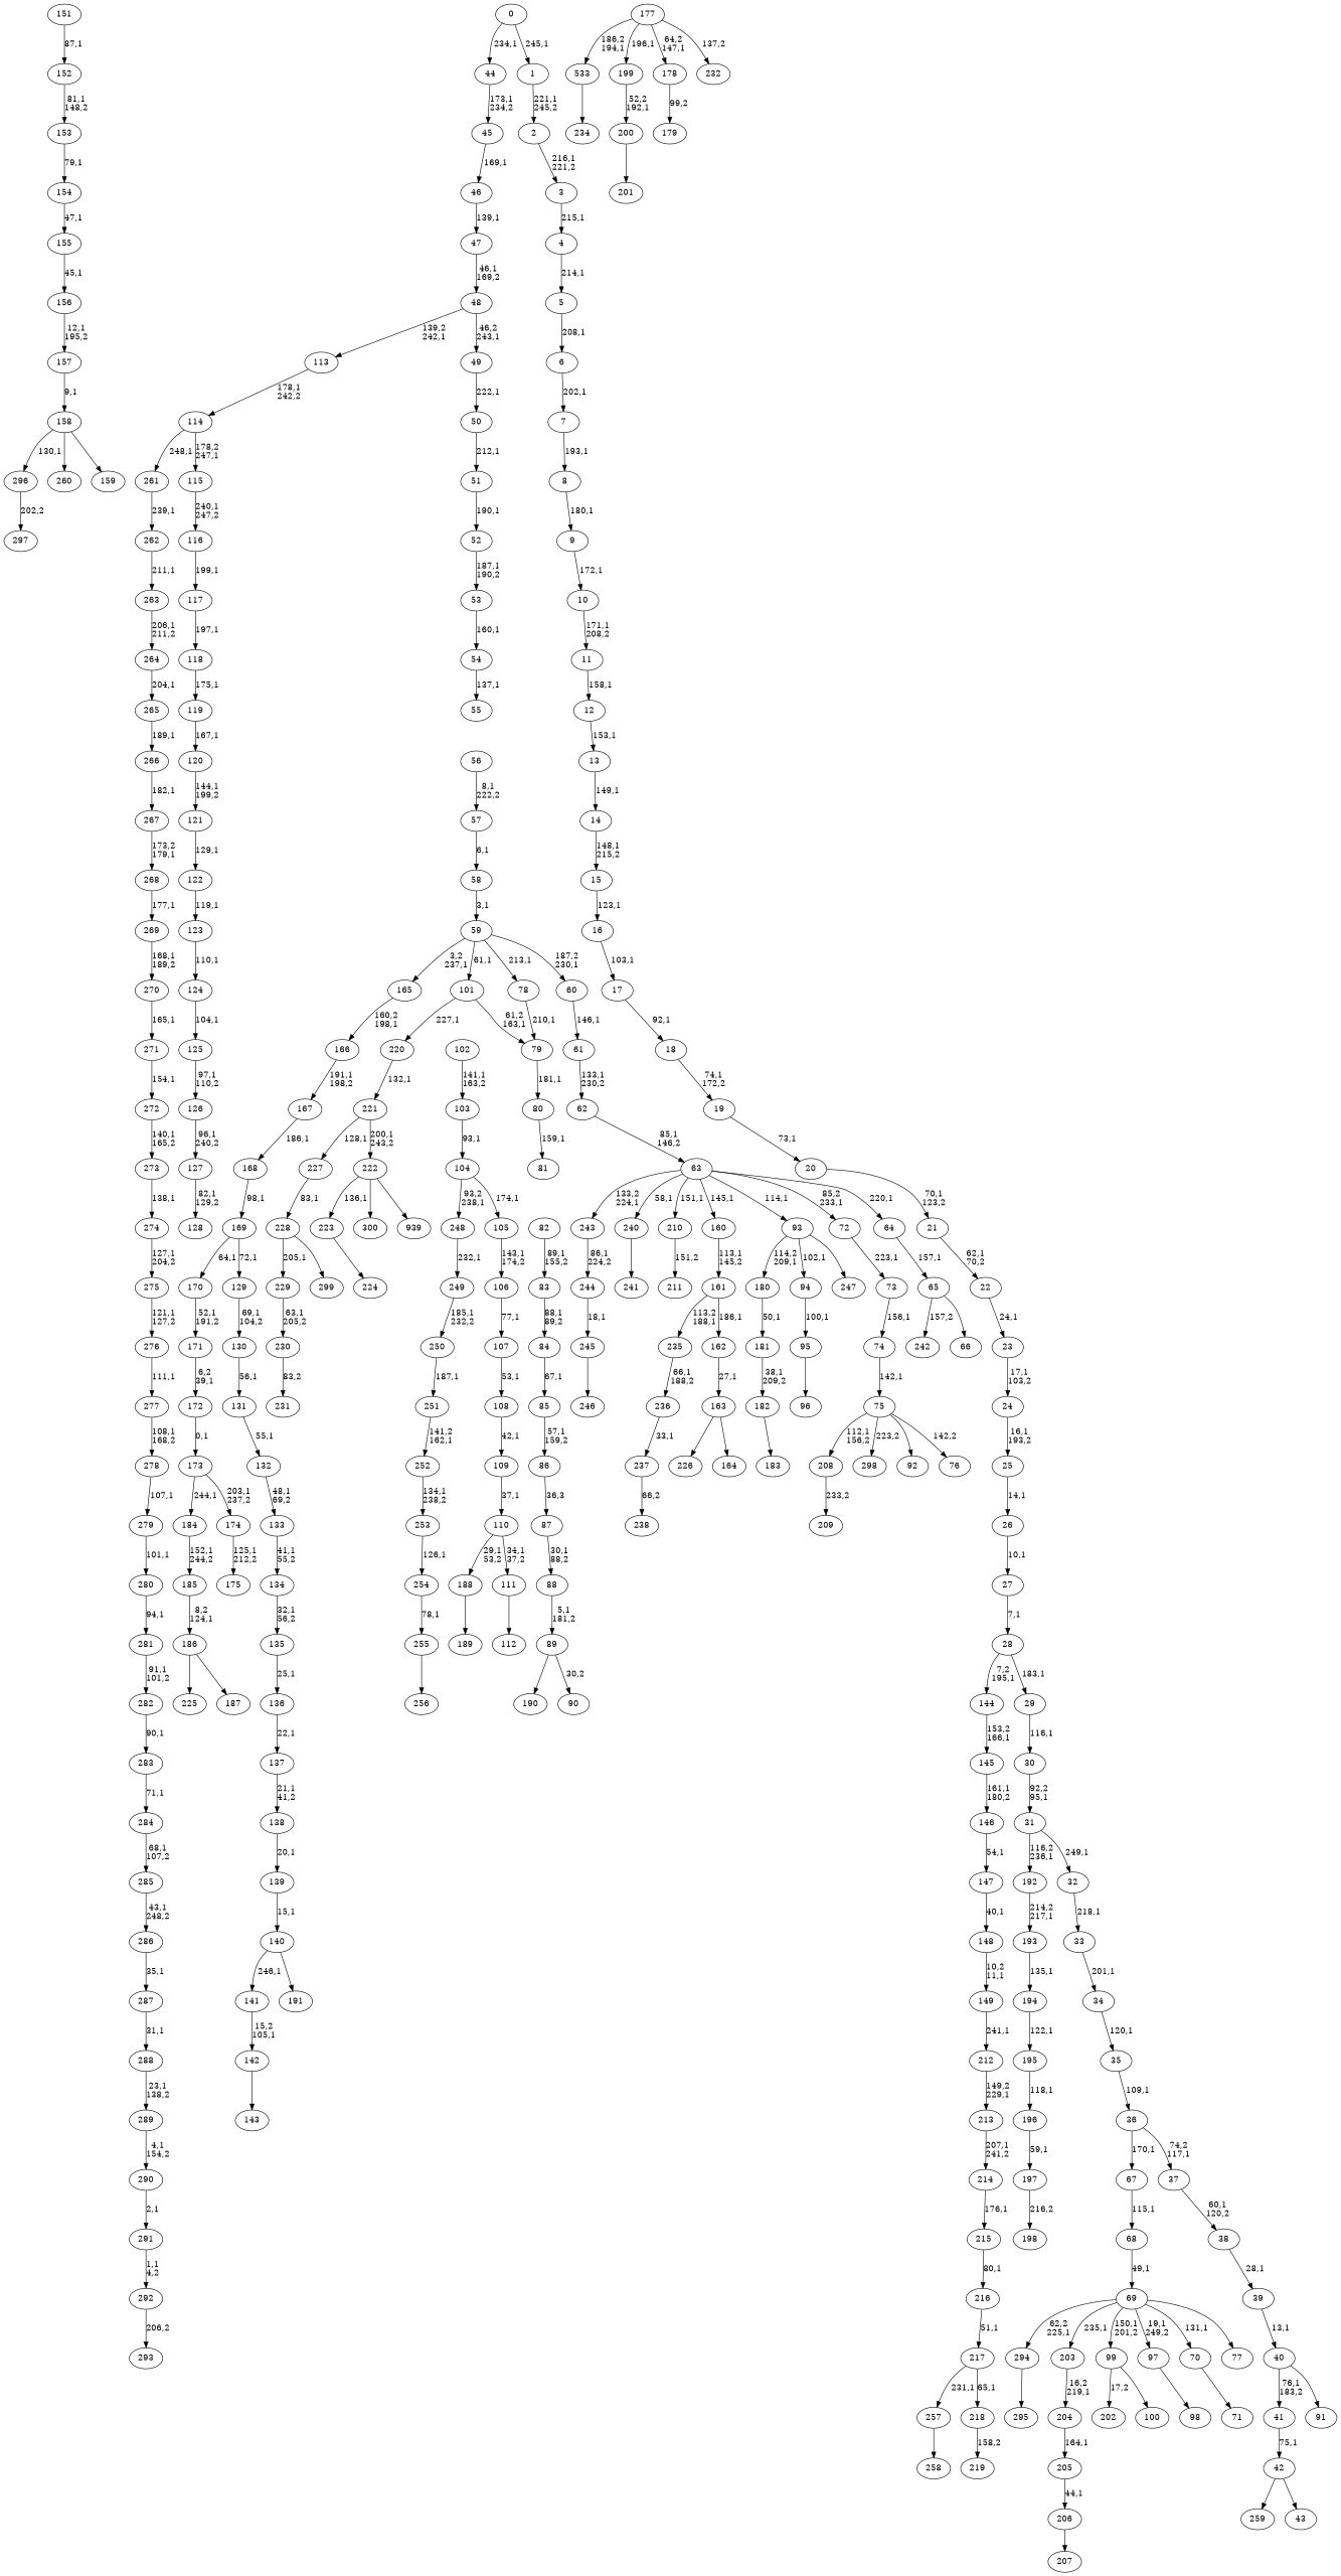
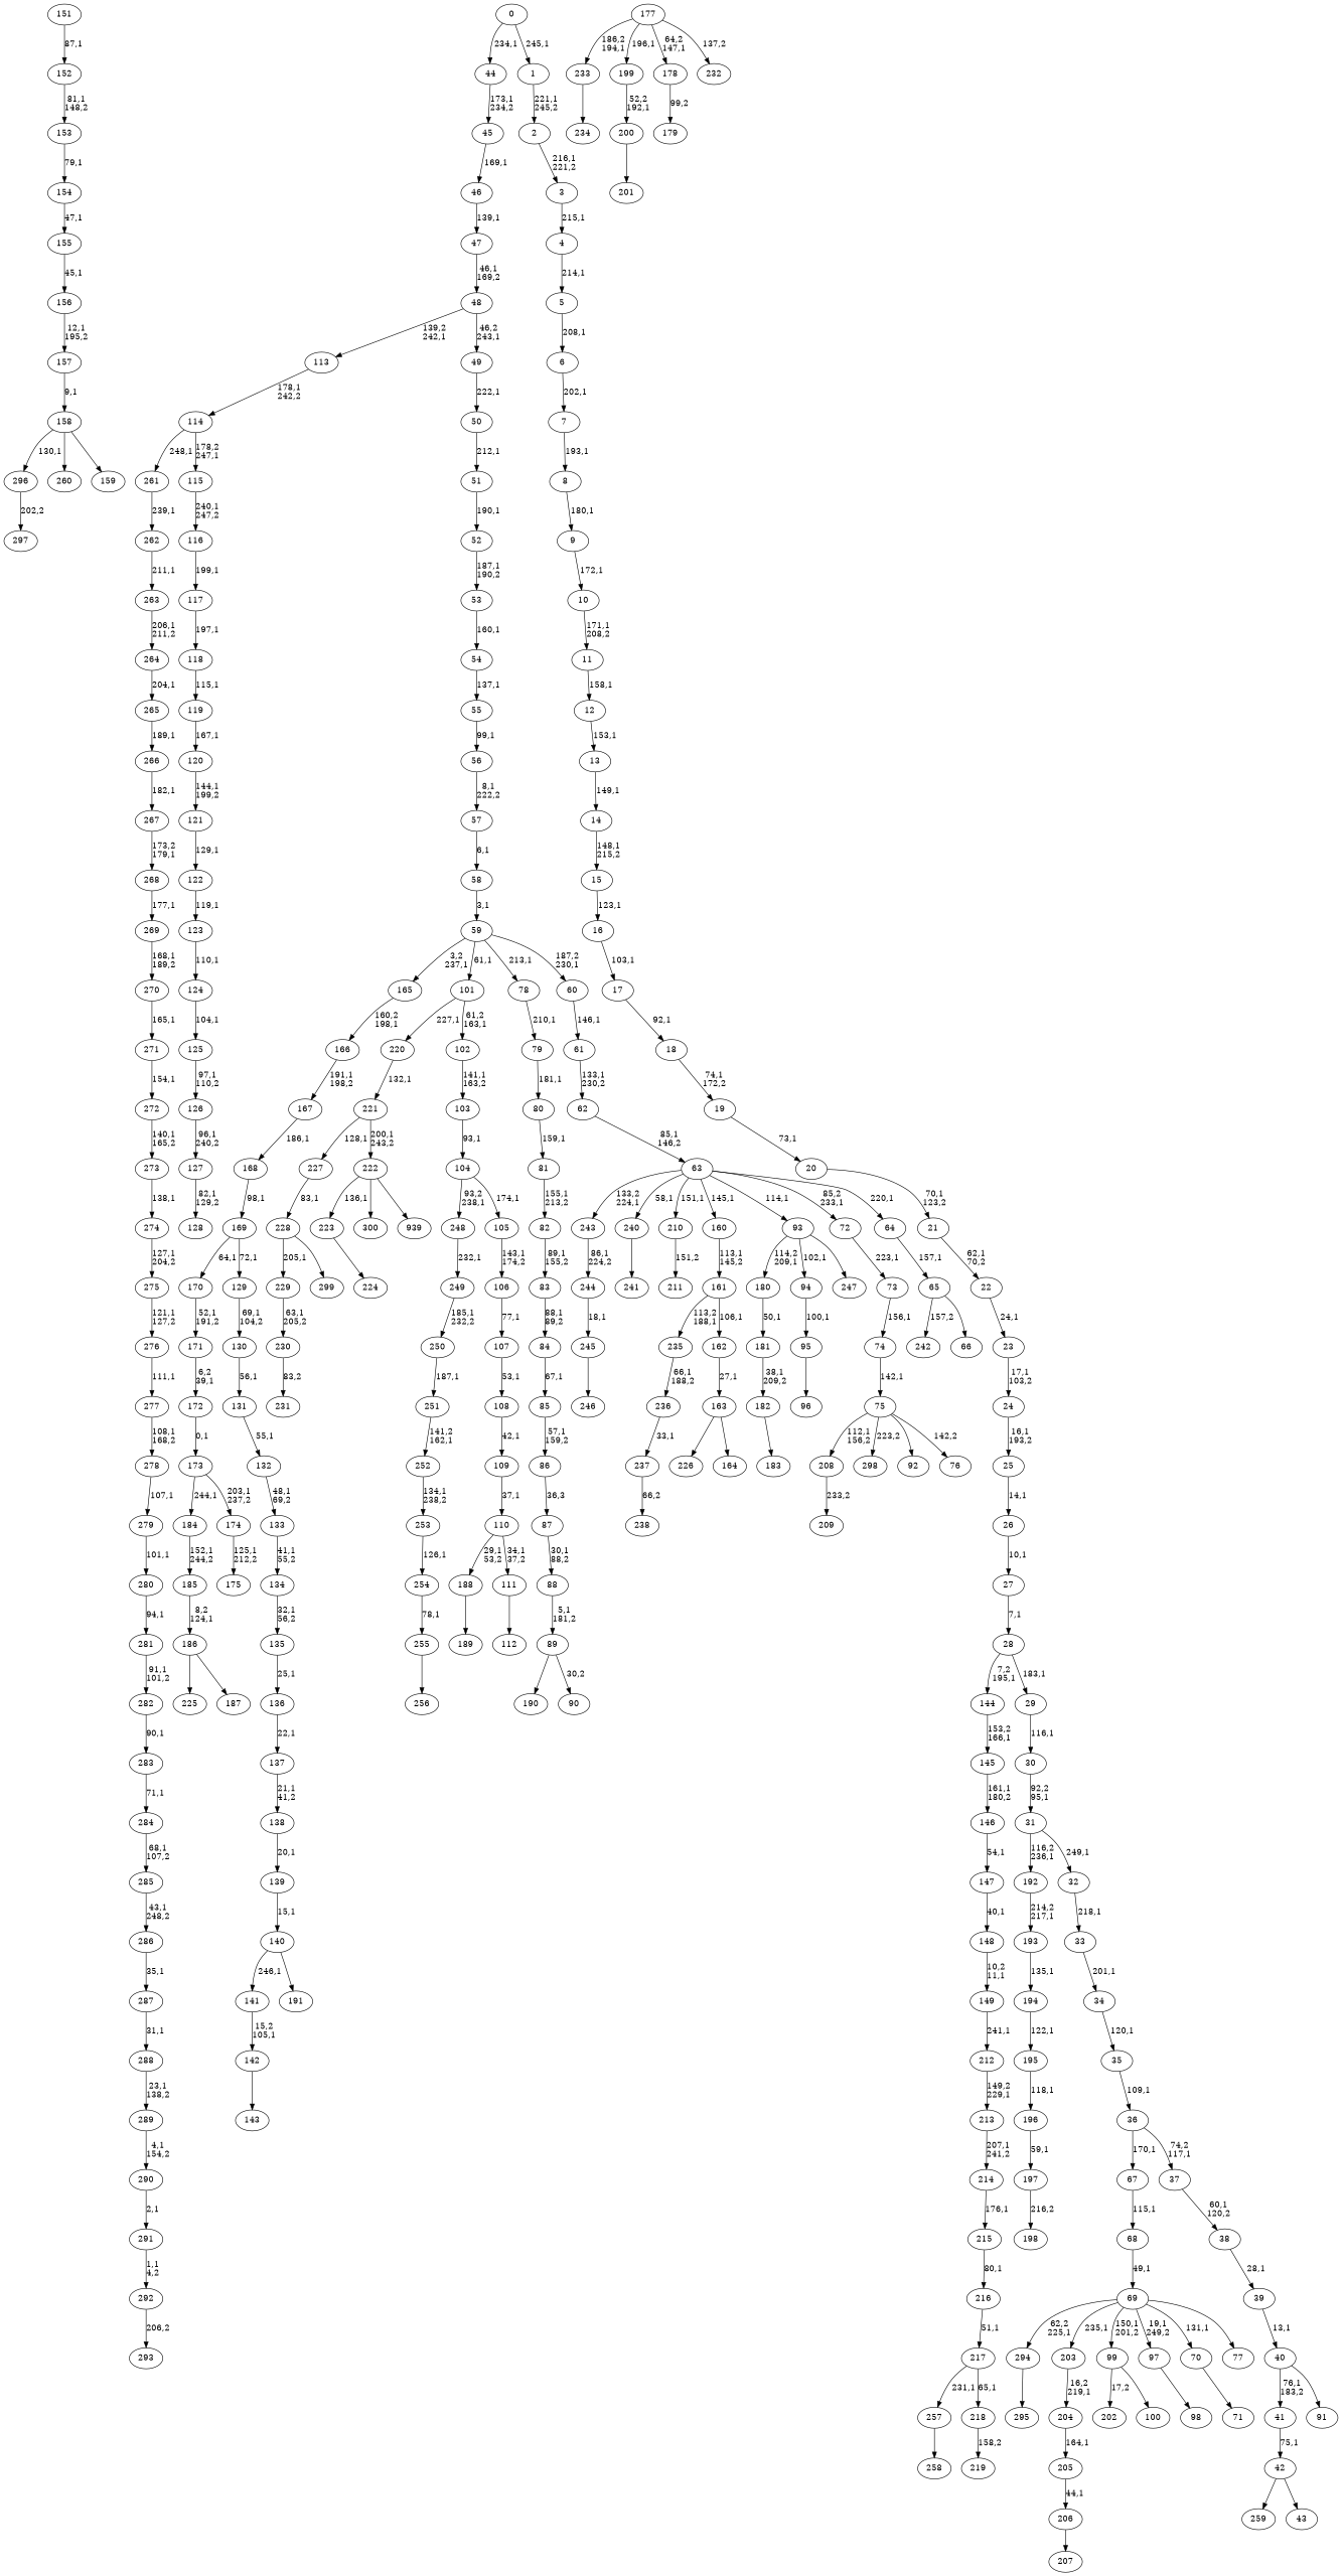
  digraph {
    296
    297
    294
    295
    292
    293
    291
    290
    289
    288
    287
    286
    285
    284
    283
    282
    281
    280
    279
    278
    277
    276
    275
    274
    273
    272
    271
    270
    269
    268
    267
    266
    265
    264
    263
    262
    261
    257
    258
    255
    256
    254
    253
    252
    251
    250
    249
    248
    245
    246
    244
    243
    240
    241
    237
    238
    236
    235
-   233 [label=533]
+   233
    234
    230
    231
    229
    228
    299
    227
    223
    224
    222
    300
    n71 [label=939]
    221
    220
    218
    219
    217
    216
    215
    214
    213
    212
    210
    211
    208
    209
    206
    207
    205
    204
    203
    200
    201
    199
    197
    198
    196
    195
    194
    193
    192
    188
    189
    186
    225
    187
    185
    184
    182
    183
    181
    180
    178
    179
    177
    232
    174
    175
    173
    172
    171
    170
    169
    129
    168
    167
    166
    165
    163
    226
    164
    162
    161
    160
    158
    260
    159
    157
    156
    155
    154
    153
    152
    151
    149
    148
    147
    146
    145
    144
    142
    143
    141
    140
    191
    139
    138
    137
    136
    135
    134
    133
    132
    131
    130
    127
    128
    126
    125
    124
    123
    122
    121
    120
    119
    118
    117
    116
    115
    114
    113
    111
    112
    110
    109
    108
    107
    106
    105
    104
    103
    102
    101
    99
    202
    100
    97
    98
    95
    96
    94
    93
    247
    89
    190
    90
    88
    87
    86
    85
    84
    83
    82
    81
    80
    79
    78
    75
    298
    92
    76
    74
    73
    72
    70
    71
    69
    77
    68
    67
    65
    242
    66
    64
    63
    62
    61
    60
    59
    58
    57
    56
    55
    54
    53
    52
    51
    50
    49
    48
    47
    46
    45
    44
    42
    259
    43
    41
    40
    91
    39
    38
    37
    36
    35
    34
    33
    32
    31
    30
    29
    28
    27
    26
    25
    24
    23
    22
    21
    20
    19
    18
    17
    16
    15
    14
    13
    12
    11
    10
    9
    8
    7
    6
    5
    4
    3
    2
    1
    0
    296 -> 297 [label="202,2"]
    294 -> 295
    292 -> 293 [label="206,2"]
    291 -> 292 [label="1,1\n4,2"]
    290 -> 291 [label="2,1"]
    289 -> 290 [label="4,1\n154,2"]
    288 -> 289 [label="23,1\n138,2"]
    287 -> 288 [label="31,1"]
    286 -> 287 [label="35,1"]
    285 -> 286 [label="43,1\n248,2"]
    284 -> 285 [label="68,1\n107,2"]
    283 -> 284 [label="71,1"]
    282 -> 283 [label="90,1"]
    281 -> 282 [label="91,1\n101,2"]
    280 -> 281 [label="94,1"]
    279 -> 280 [label="101,1"]
    278 -> 279 [label="107,1"]
    277 -> 278 [label="108,1\n168,2"]
    276 -> 277 [label="111,1"]
    275 -> 276 [label="121,1\n127,2"]
    274 -> 275 [label="127,1\n204,2"]
    273 -> 274 [label="138,1"]
    272 -> 273 [label="140,1\n165,2"]
    271 -> 272 [label="154,1"]
    270 -> 271 [label="165,1"]
    269 -> 270 [label="168,1\n189,2"]
    268 -> 269 [label="177,1"]
    267 -> 268 [label="173,2\n179,1"]
    266 -> 267 [label="182,1"]
    265 -> 266 [label="189,1"]
    264 -> 265 [label="204,1"]
    263 -> 264 [label="206,1\n211,2"]
    262 -> 263 [label="211,1"]
    261 -> 262 [label="239,1"]
    257 -> 258
    255 -> 256
    254 -> 255 [label="78,1"]
    253 -> 254 [label="126,1"]
    252 -> 253 [label="134,1\n238,2"]
    251 -> 252 [label="141,2\n162,1"]
    250 -> 251 [label="187,1"]
    249 -> 250 [label="185,1\n232,2"]
    248 -> 249 [label="232,1"]
    245 -> 246
    244 -> 245 [label="18,1"]
    243 -> 244 [label="86,1\n224,2"]
    240 -> 241
    237 -> 238 [label="66,2"]
    236 -> 237 [label="33,1"]
    235 -> 236 [label="66,1\n188,2"]
    233 -> 234
    230 -> 231 [label="83,2"]
    229 -> 230 [label="63,1\n205,2"]
    228 -> 229 [label="205,1"]
    228 -> 299
    227 -> 228 [label="83,1"]
    223 -> 224
    222 -> 223 [label="136,1"]
    222 -> 300
    222 -> n71
    221 -> 227 [label="128,1"]
    221 -> 222 [label="200,1\n243,2"]
    220 -> 221 [label="132,1"]
    218 -> 219 [label="158,2"]
    217 -> 257 [label="231,1"]
    217 -> 218 [label="65,1"]
    216 -> 217 [label="51,1"]
    215 -> 216 [label="80,1"]
    214 -> 215 [label="176,1"]
    213 -> 214 [label="207,1\n241,2"]
    212 -> 213 [label="149,2\n229,1"]
    210 -> 211 [label="151,2"]
    208 -> 209 [label="233,2"]
    206 -> 207
    205 -> 206 [label="44,1"]
    204 -> 205 [label="164,1"]
    203 -> 204 [label="16,2\n219,1"]
    200 -> 201
    199 -> 200 [label="52,2\n192,1"]
    197 -> 198 [label="216,2"]
    196 -> 197 [label="59,1"]
    195 -> 196 [label="118,1"]
    194 -> 195 [label="122,1"]
    193 -> 194 [label="135,1"]
    192 -> 193 [label="214,2\n217,1"]
    188 -> 189
    186 -> 225
    186 -> 187
    185 -> 186 [label="8,2\n124,1"]
    184 -> 185 [label="152,1\n244,2"]
    182 -> 183
    181 -> 182 [label="38,1\n209,2"]
    180 -> 181 [label="50,1"]
    178 -> 179 [label="99,2"]
    177 -> 233 [label="186,2\n194,1"]
    177 -> 199 [label="196,1"]
    177 -> 178 [label="64,2\n147,1"]
    177 -> 232 [label="137,2"]
    174 -> 175 [label="125,1\n212,2"]
    173 -> 184 [label="244,1"]
    173 -> 174 [label="203,1\n237,2"]
    172 -> 173 [label="0,1"]
    171 -> 172 [label="6,2\n39,1"]
    170 -> 171 [label="52,1\n191,2"]
    169 -> 170 [label="64,1"]
    169 -> 129 [label="72,1"]
    129 -> 130 [label="69,1\n104,2"]
    168 -> 169 [label="98,1"]
    167 -> 168 [label="186,1"]
    166 -> 167 [label="191,1\n198,2"]
    165 -> 166 [label="160,2\n198,1"]
    163 -> 226
    163 -> 164
    162 -> 163 [label="27,1"]
    161 -> 235 [label="113,2\n188,1"]
-   161 -> 162 [label="186,1"]
+   161 -> 162 [label="106,1"]
    160 -> 161 [label="113,1\n145,2"]
    158 -> 296 [label="130,1"]
    158 -> 260
    158 -> 159
    157 -> 158 [label="9,1"]
    156 -> 157 [label="12,1\n195,2"]
    155 -> 156 [label="45,1"]
    154 -> 155 [label="47,1"]
    153 -> 154 [label="79,1"]
    152 -> 153 [label="81,1\n148,2"]
    151 -> 152 [label="87,1"]
    149 -> 212 [label="241,1"]
    148 -> 149 [label="10,2\n11,1"]
    147 -> 148 [label="40,1"]
    146 -> 147 [label="54,1"]
    145 -> 146 [label="161,1\n180,2"]
    144 -> 145 [label="153,2\n166,1"]
    142 -> 143
    141 -> 142 [label="15,2\n105,1"]
    140 -> 141 [label="246,1"]
    140 -> 191
    139 -> 140 [label="15,1"]
    138 -> 139 [label="20,1"]
    137 -> 138 [label="21,1\n41,2"]
    136 -> 137 [label="22,1"]
    135 -> 136 [label="25,1"]
    134 -> 135 [label="32,1\n56,2"]
    133 -> 134 [label="41,1\n55,2"]
    132 -> 133 [label="48,1\n69,2"]
    131 -> 132 [label="55,1"]
    130 -> 131 [label="56,1"]
    127 -> 128 [label="82,1\n129,2"]
    126 -> 127 [label="96,1\n240,2"]
    125 -> 126 [label="97,1\n110,2"]
    124 -> 125 [label="104,1"]
    123 -> 124 [label="110,1"]
    122 -> 123 [label="119,1"]
    121 -> 122 [label="129,1"]
    120 -> 121 [label="144,1\n199,2"]
    119 -> 120 [label="167,1"]
-   118 -> 119 [label="175,1"]
+   118 -> 119 [label="115,1"]
    117 -> 118 [label="197,1"]
    116 -> 117 [label="199,1"]
    115 -> 116 [label="240,1\n247,2"]
    114 -> 261 [label="248,1"]
    114 -> 115 [label="178,2\n247,1"]
    113 -> 114 [label="178,1\n242,2"]
    111 -> 112
    110 -> 188 [label="29,1\n53,2"]
    110 -> 111 [label="34,1\n37,2"]
    109 -> 110 [label="37,1"]
    108 -> 109 [label="42,1"]
    107 -> 108 [label="53,1"]
    106 -> 107 [label="77,1"]
    105 -> 106 [label="143,1\n174,2"]
    104 -> 248 [label="93,2\n238,1"]
    104 -> 105 [label="174,1"]
    103 -> 104 [label="93,1"]
    102 -> 103 [label="141,1\n163,2"]
    101 -> 220 [label="227,1"]
-   101 -> 79 [label="61,2\n163,1"]
+   101 -> 102 [label="61,2\n163,1"]
    99 -> 202 [label="17,2"]
    99 -> 100
    97 -> 98
    95 -> 96
    94 -> 95 [label="100,1"]
    93 -> 180 [label="114,2\n209,1"]
    93 -> 94 [label="102,1"]
    93 -> 247
    89 -> 190
    89 -> 90 [label="30,2"]
    88 -> 89 [label="5,1\n181,2"]
    87 -> 88 [label="30,1\n88,2"]
    86 -> 87 [label="36,3"]
    85 -> 86 [label="57,1\n159,2"]
    84 -> 85 [label="67,1"]
    83 -> 84 [label="88,1\n89,2"]
    82 -> 83 [label="89,1\n155,2"]
+   81 -> 82 [label="155,1\n213,2"]
    80 -> 81 [label="159,1"]
    79 -> 80 [label="181,1"]
    78 -> 79 [label="210,1"]
    75 -> 208 [label="112,1\n156,2"]
    75 -> 298 [label="223,2"]
    75 -> 92
    75 -> 76 [label="142,2"]
    74 -> 75 [label="142,1"]
    73 -> 74 [label="156,1"]
    72 -> 73 [label="223,1"]
    70 -> 71
    69 -> 294 [label="62,2\n225,1"]
    69 -> 203 [label="235,1"]
    69 -> 99 [label="150,1\n201,2"]
    69 -> 97 [label="19,1\n249,2"]
    69 -> 70 [label="131,1"]
    69 -> 77
    68 -> 69 [label="49,1"]
    67 -> 68 [label="115,1"]
    65 -> 242 [label="157,2"]
    65 -> 66
    64 -> 65 [label="157,1"]
    63 -> 243 [label="133,2\n224,1"]
    63 -> 240 [label="58,1"]
    63 -> 210 [label="151,1"]
    63 -> 160 [label="145,1"]
    63 -> 93 [label="114,1"]
    63 -> 72 [label="85,2\n233,1"]
    63 -> 64 [label="220,1"]
    62 -> 63 [label="85,1\n146,2"]
    61 -> 62 [label="133,1\n230,2"]
    60 -> 61 [label="146,1"]
    59 -> 165 [label="3,2\n237,1"]
    59 -> 101 [label="61,1"]
    59 -> 78 [label="213,1"]
    59 -> 60 [label="187,2\n230,1"]
    58 -> 59 [label="3,1"]
    57 -> 58 [label="6,1"]
    56 -> 57 [label="8,1\n222,2"]
+   55 -> 56 [label="99,1"]
    54 -> 55 [label="137,1"]
    53 -> 54 [label="160,1"]
    52 -> 53 [label="187,1\n190,2"]
    51 -> 52 [label="190,1"]
    50 -> 51 [label="212,1"]
    49 -> 50 [label="222,1"]
    48 -> 113 [label="139,2\n242,1"]
    48 -> 49 [label="46,2\n243,1"]
    47 -> 48 [label="46,1\n169,2"]
    46 -> 47 [label="139,1"]
    45 -> 46 [label="169,1"]
    44 -> 45 [label="173,1\n234,2"]
    42 -> 259
    42 -> 43
    41 -> 42 [label="75,1"]
    40 -> 41 [label="76,1\n183,2"]
    40 -> 91
    39 -> 40 [label="13,1"]
    38 -> 39 [label="28,1"]
    37 -> 38 [label="60,1\n120,2"]
    36 -> 67 [label="170,1"]
    36 -> 37 [label="74,2\n117,1"]
    35 -> 36 [label="109,1"]
    34 -> 35 [label="120,1"]
    33 -> 34 [label="201,1"]
    32 -> 33 [label="218,1"]
    31 -> 192 [label="116,2\n236,1"]
    31 -> 32 [label="249,1"]
    30 -> 31 [label="92,2\n95,1"]
    29 -> 30 [label="116,1"]
    28 -> 144 [label="7,2\n195,1"]
    28 -> 29 [label="183,1"]
    27 -> 28 [label="7,1"]
    26 -> 27 [label="10,1"]
    25 -> 26 [label="14,1"]
    24 -> 25 [label="16,1\n193,2"]
    23 -> 24 [label="17,1\n103,2"]
    22 -> 23 [label="24,1"]
    21 -> 22 [label="62,1\n70,2"]
    20 -> 21 [label="70,1\n123,2"]
    19 -> 20 [label="73,1"]
    18 -> 19 [label="74,1\n172,2"]
    17 -> 18 [label="92,1"]
    16 -> 17 [label="103,1"]
    15 -> 16 [label="123,1"]
    14 -> 15 [label="148,1\n215,2"]
    13 -> 14 [label="149,1"]
    12 -> 13 [label="153,1"]
    11 -> 12 [label="158,1"]
    10 -> 11 [label="171,1\n208,2"]
    9 -> 10 [label="172,1"]
    8 -> 9 [label="180,1"]
    7 -> 8 [label="193,1"]
    6 -> 7 [label="202,1"]
    5 -> 6 [label="208,1"]
    4 -> 5 [label="214,1"]
    3 -> 4 [label="215,1"]
    2 -> 3 [label="216,1\n221,2"]
    1 -> 2 [label="221,1\n245,2"]
    0 -> 44 [label="234,1"]
    0 -> 1 [label="245,1"]
  }
